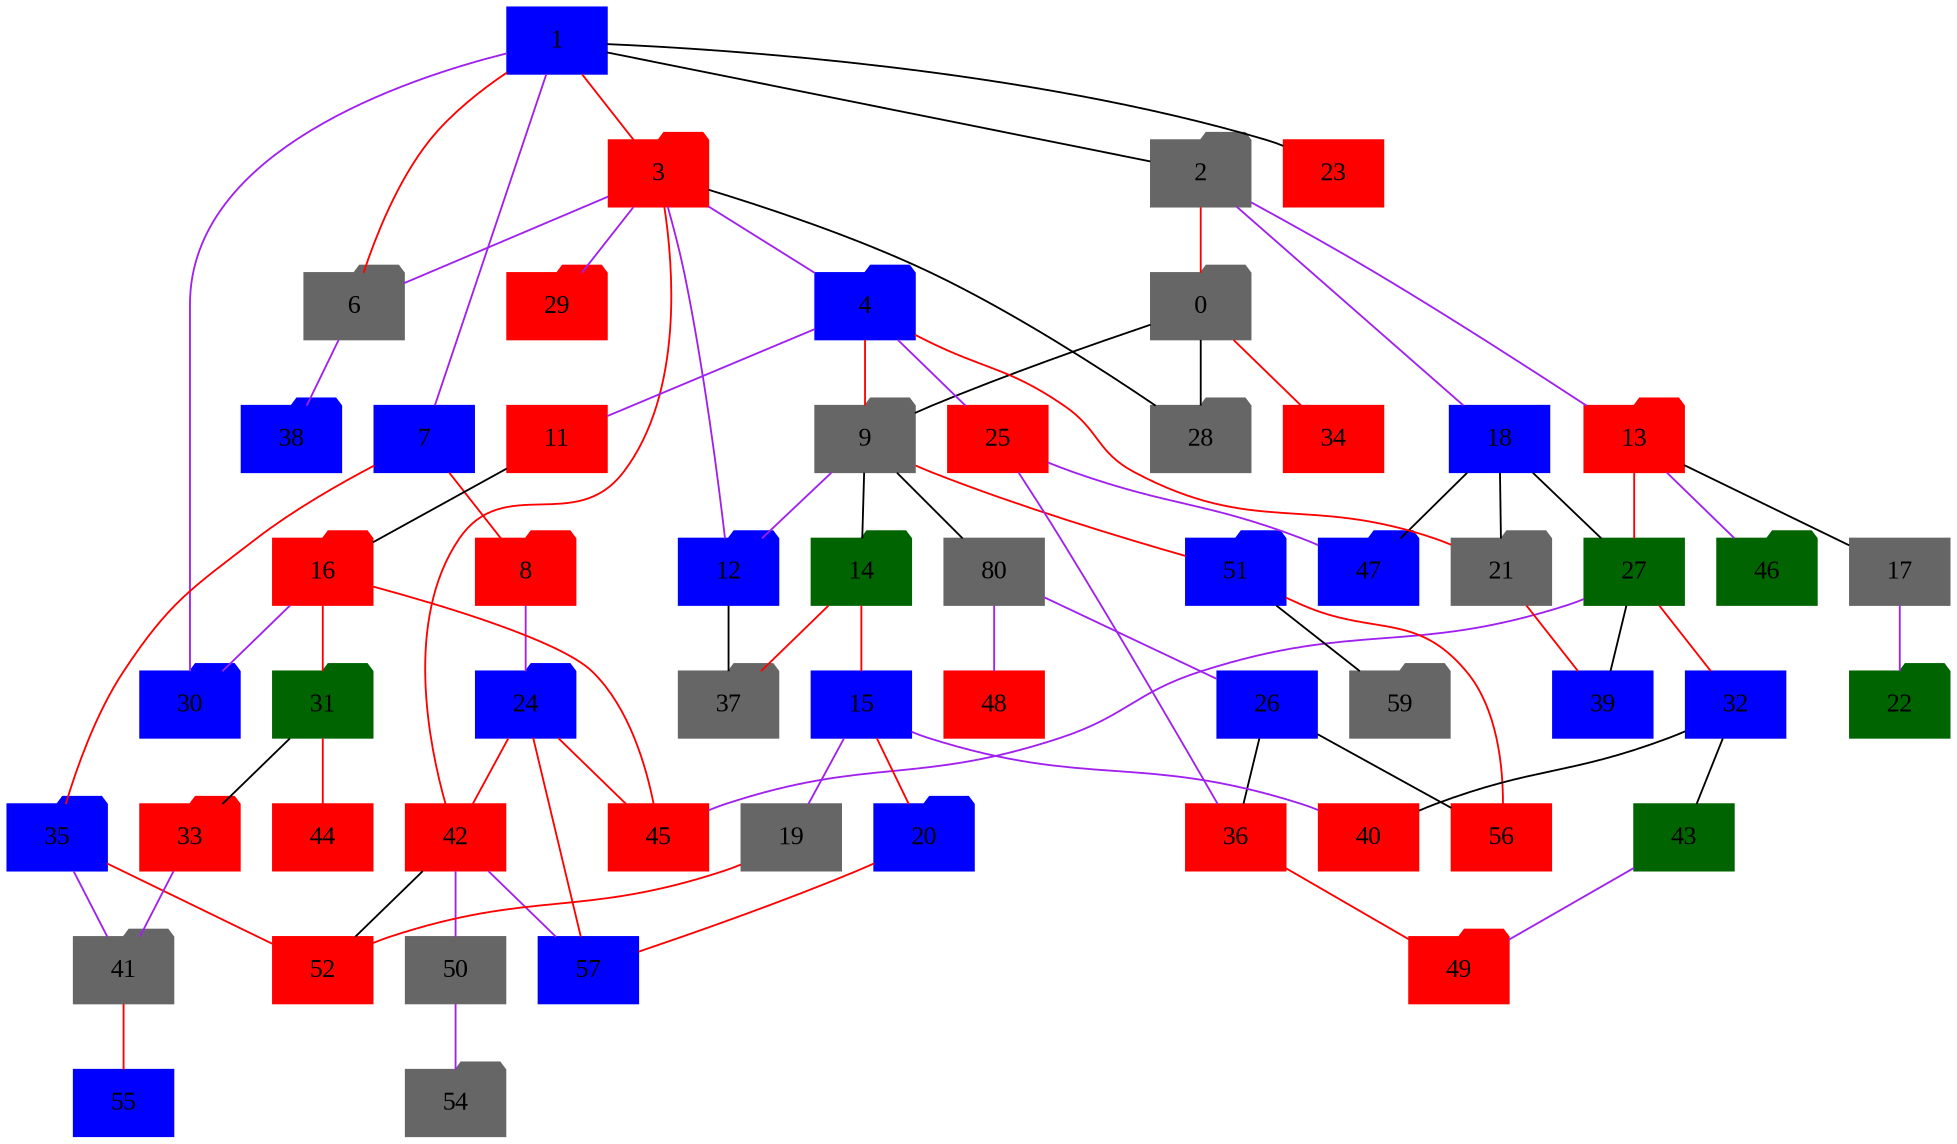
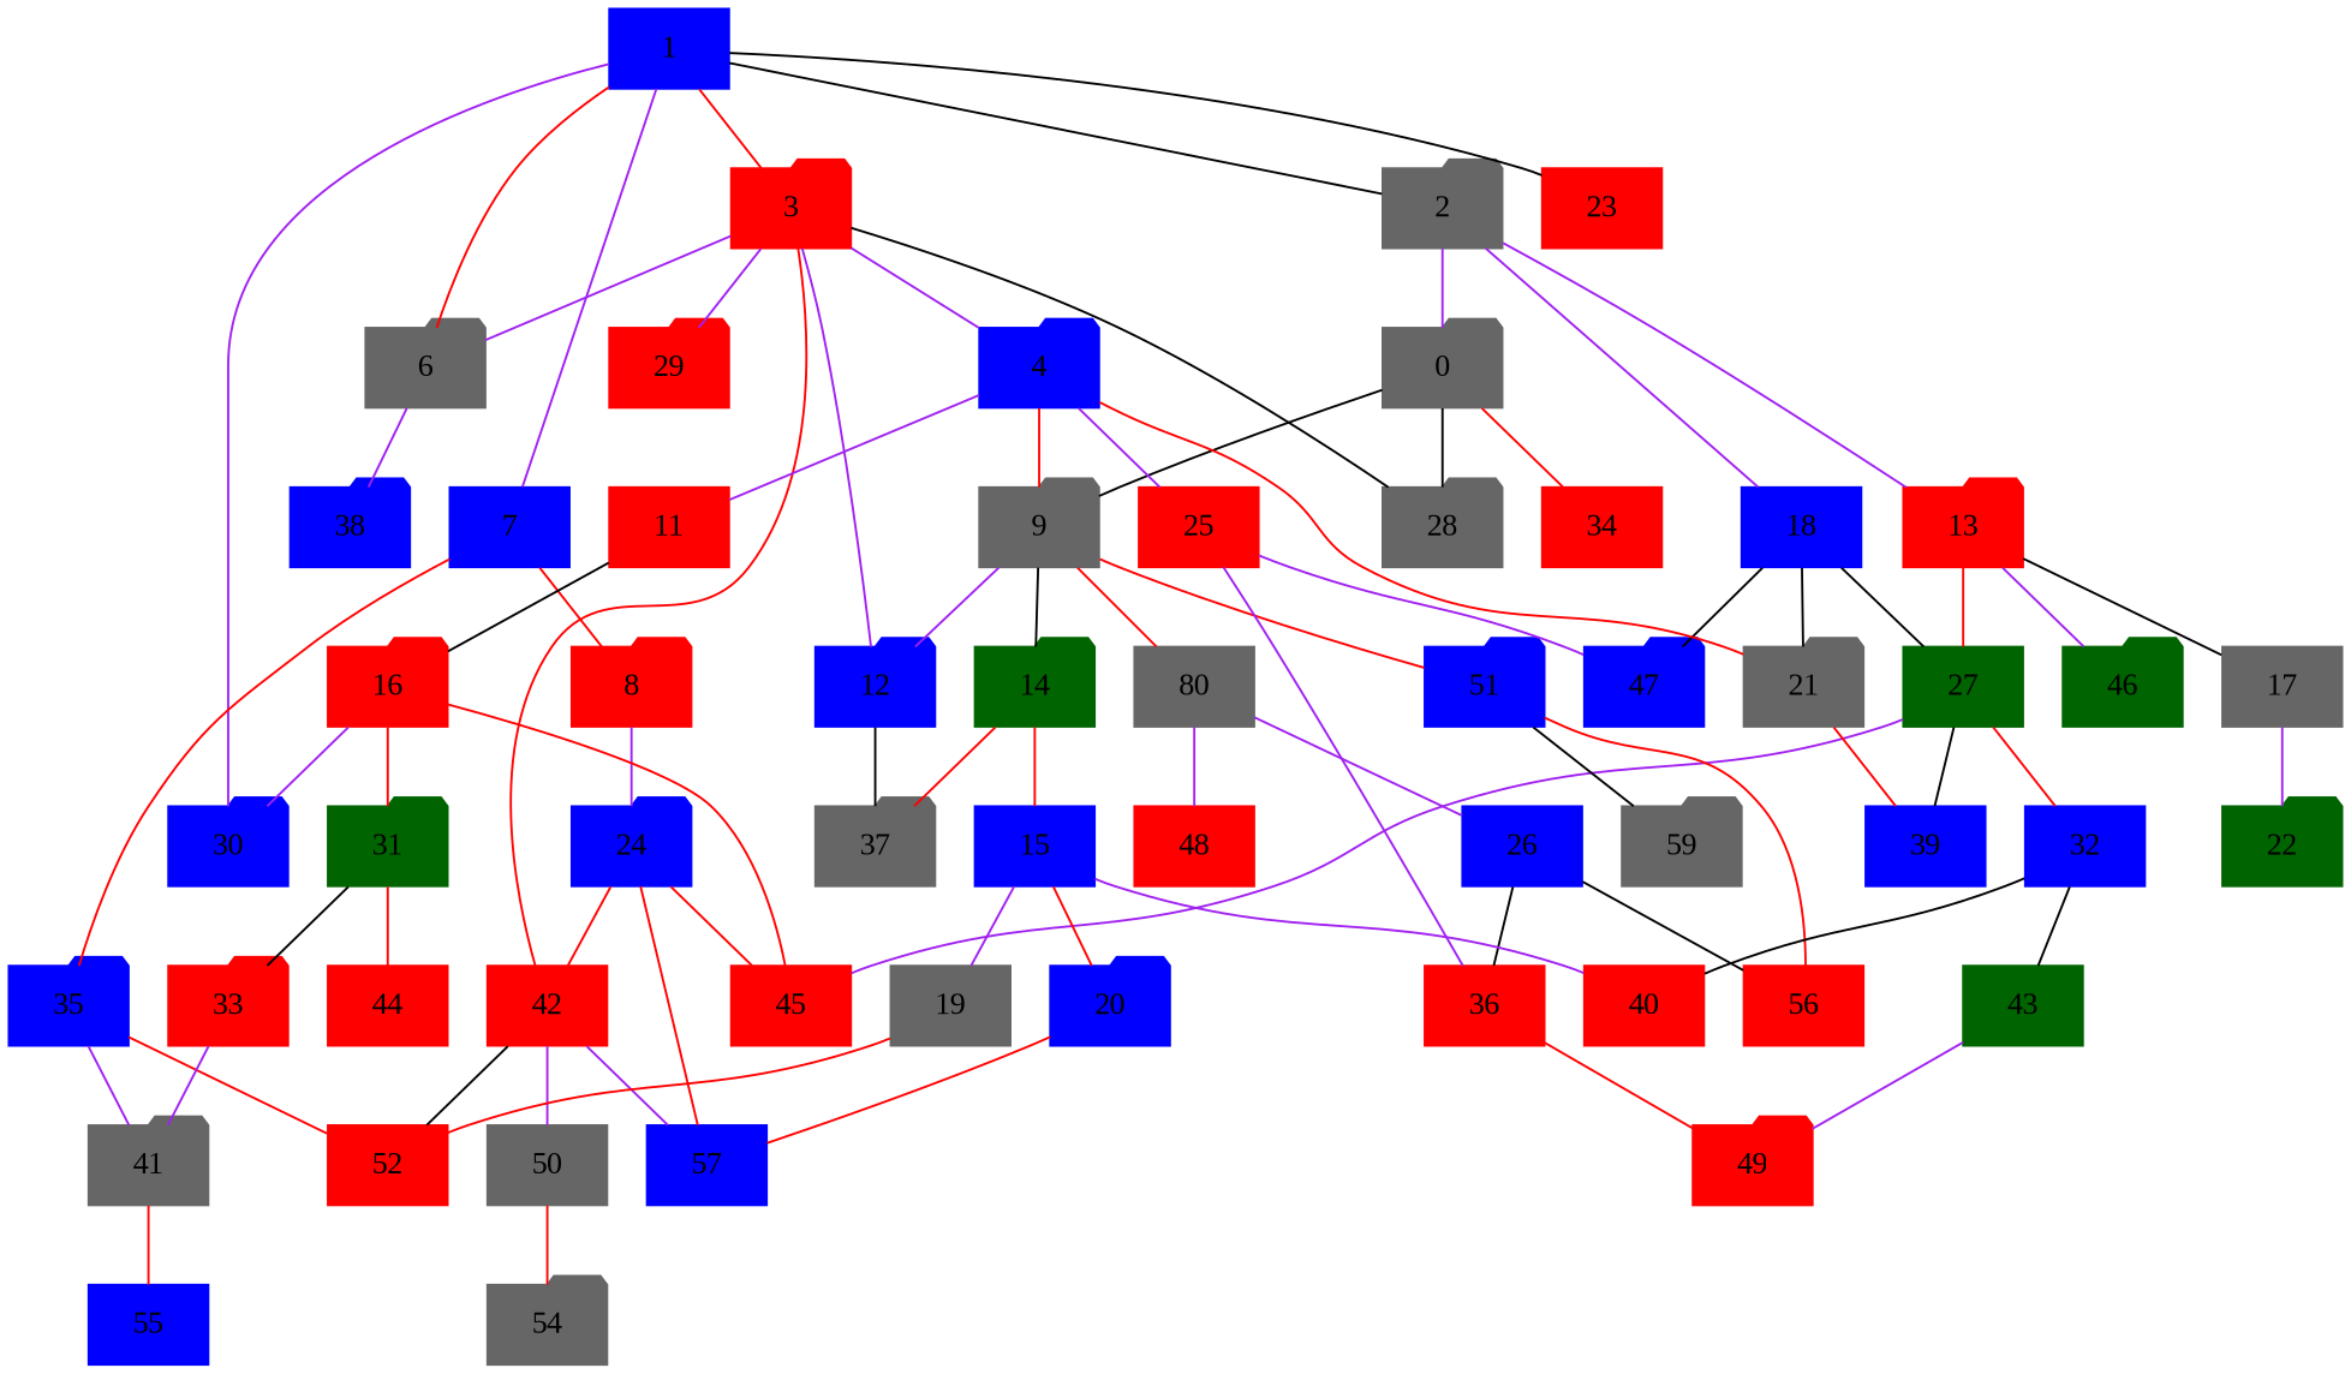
  graph {
    fontname="Liberation Serif"
    node [color=red fontname="Liberation Serif" shape=folder style=filled]
    edge [color=red fontname="Liberation Serif"]
    1 [color=blue shape=box]
    2 [color=gray40]
    3
    6 [color=gray40]
    7 [color=blue shape=box]
    23 [shape=box]
    30 [color=blue]
    n8 [color=gray40 label=0]
    13
    18 [color=blue shape=box]
    4 [color=blue]
    12 [color=blue]
    28 [color=gray40]
    29
    42 [shape=box]
    38 [color=blue]
    8
    35 [color=blue]
    9 [color=gray40]
    34 [shape=box]
    17 [color=gray40 shape=box]
    27 [color=darkgreen shape=box]
    46 [color=darkgreen]
    21 [color=gray40]
    47 [color=blue]
    11 [shape=box]
    25 [shape=box]
    37 [color=gray40]
    52 [shape=box]
    57 [color=blue shape=box]
    50 [color=gray40 shape=box]
    n32 [color=gray40 label=80 shape=box]
    14 [color=darkgreen]
    51 [color=blue]
    16
    39 [color=blue shape=box]
    36 [shape=box]
    24 [color=blue]
    41 [color=gray40]
    45 [shape=box]
    26 [color=blue shape=box]
    48 [shape=box]
    15 [color=blue shape=box]
    56 [shape=box]
    n45 [color=gray40 label=59]
    31 [color=darkgreen]
    22 [color=darkgreen]
    32 [color=blue shape=box]
    19 [color=gray40 shape=box]
    20 [color=blue]
    40 [shape=box]
    33
    44 [shape=box]
    49
    43 [color=darkgreen shape=box]
    55 [color=blue shape=box]
    54 [color=gray40]
    1 -- 2 [color=black]
    1 -- 3
    1 -- 6
    1 -- 7 [color=purple]
    1 -- 23 [color=black]
    1 -- 30 [color=purple]
-   2 -- n8
+   2 -- n8 [color=purple]
    2 -- 13 [color=purple]
    2 -- 18 [color=purple]
    3 -- 6 [color=purple]
    3 -- 4 [color=purple]
    3 -- 12 [color=purple]
    3 -- 28 [color=black]
    3 -- 29 [color=purple]
    3 -- 42
    6 -- 38 [color=purple]
    7 -- 8
    7 -- 35
    n8 -- 28 [color=black]
    n8 -- 9 [color=black]
    n8 -- 34
    13 -- 17 [color=black]
    13 -- 27
    13 -- 46 [color=purple]
    18 -- 27 [color=black]
    18 -- 21 [color=black]
    18 -- 47 [color=black]
    4 -- 9
    4 -- 21
    4 -- 11 [color=purple]
    4 -- 25 [color=purple]
    12 -- 37 [color=black]
    42 -- 52 [color=black]
    42 -- 57 [color=purple]
    42 -- 50 [color=purple]
    8 -- 24 [color=purple]
    35 -- 52
    35 -- 41 [color=purple]
    9 -- 12 [color=purple]
-   9 -- n32 [color=black]
+   9 -- n32
    9 -- 14 [color=black]
    9 -- 51
    17 -- 22 [color=purple]
    27 -- 39 [color=black]
    27 -- 45 [color=purple]
    27 -- 32
    21 -- 39
    11 -- 16 [color=black]
    25 -- 47 [color=purple]
    25 -- 36 [color=purple]
-   50 -- 54 [color=purple]
+   50 -- 54
    n32 -- 26 [color=purple]
    n32 -- 48 [color=purple]
    14 -- 37
    14 -- 15
    51 -- 56
    51 -- n45 [color=black]
    16 -- 30 [color=purple]
    16 -- 45
    16 -- 31
    36 -- 49
    24 -- 42
    24 -- 57
    24 -- 45
    41 -- 55
    26 -- 36 [color=black]
    26 -- 56 [color=black]
    15 -- 19 [color=purple]
    15 -- 20
    15 -- 40 [color=purple]
    31 -- 33 [color=black]
    31 -- 44
    32 -- 40 [color=black]
    32 -- 43 [color=black]
    19 -- 52
    20 -- 57
    33 -- 41 [color=purple]
    43 -- 49 [color=purple]
  }
